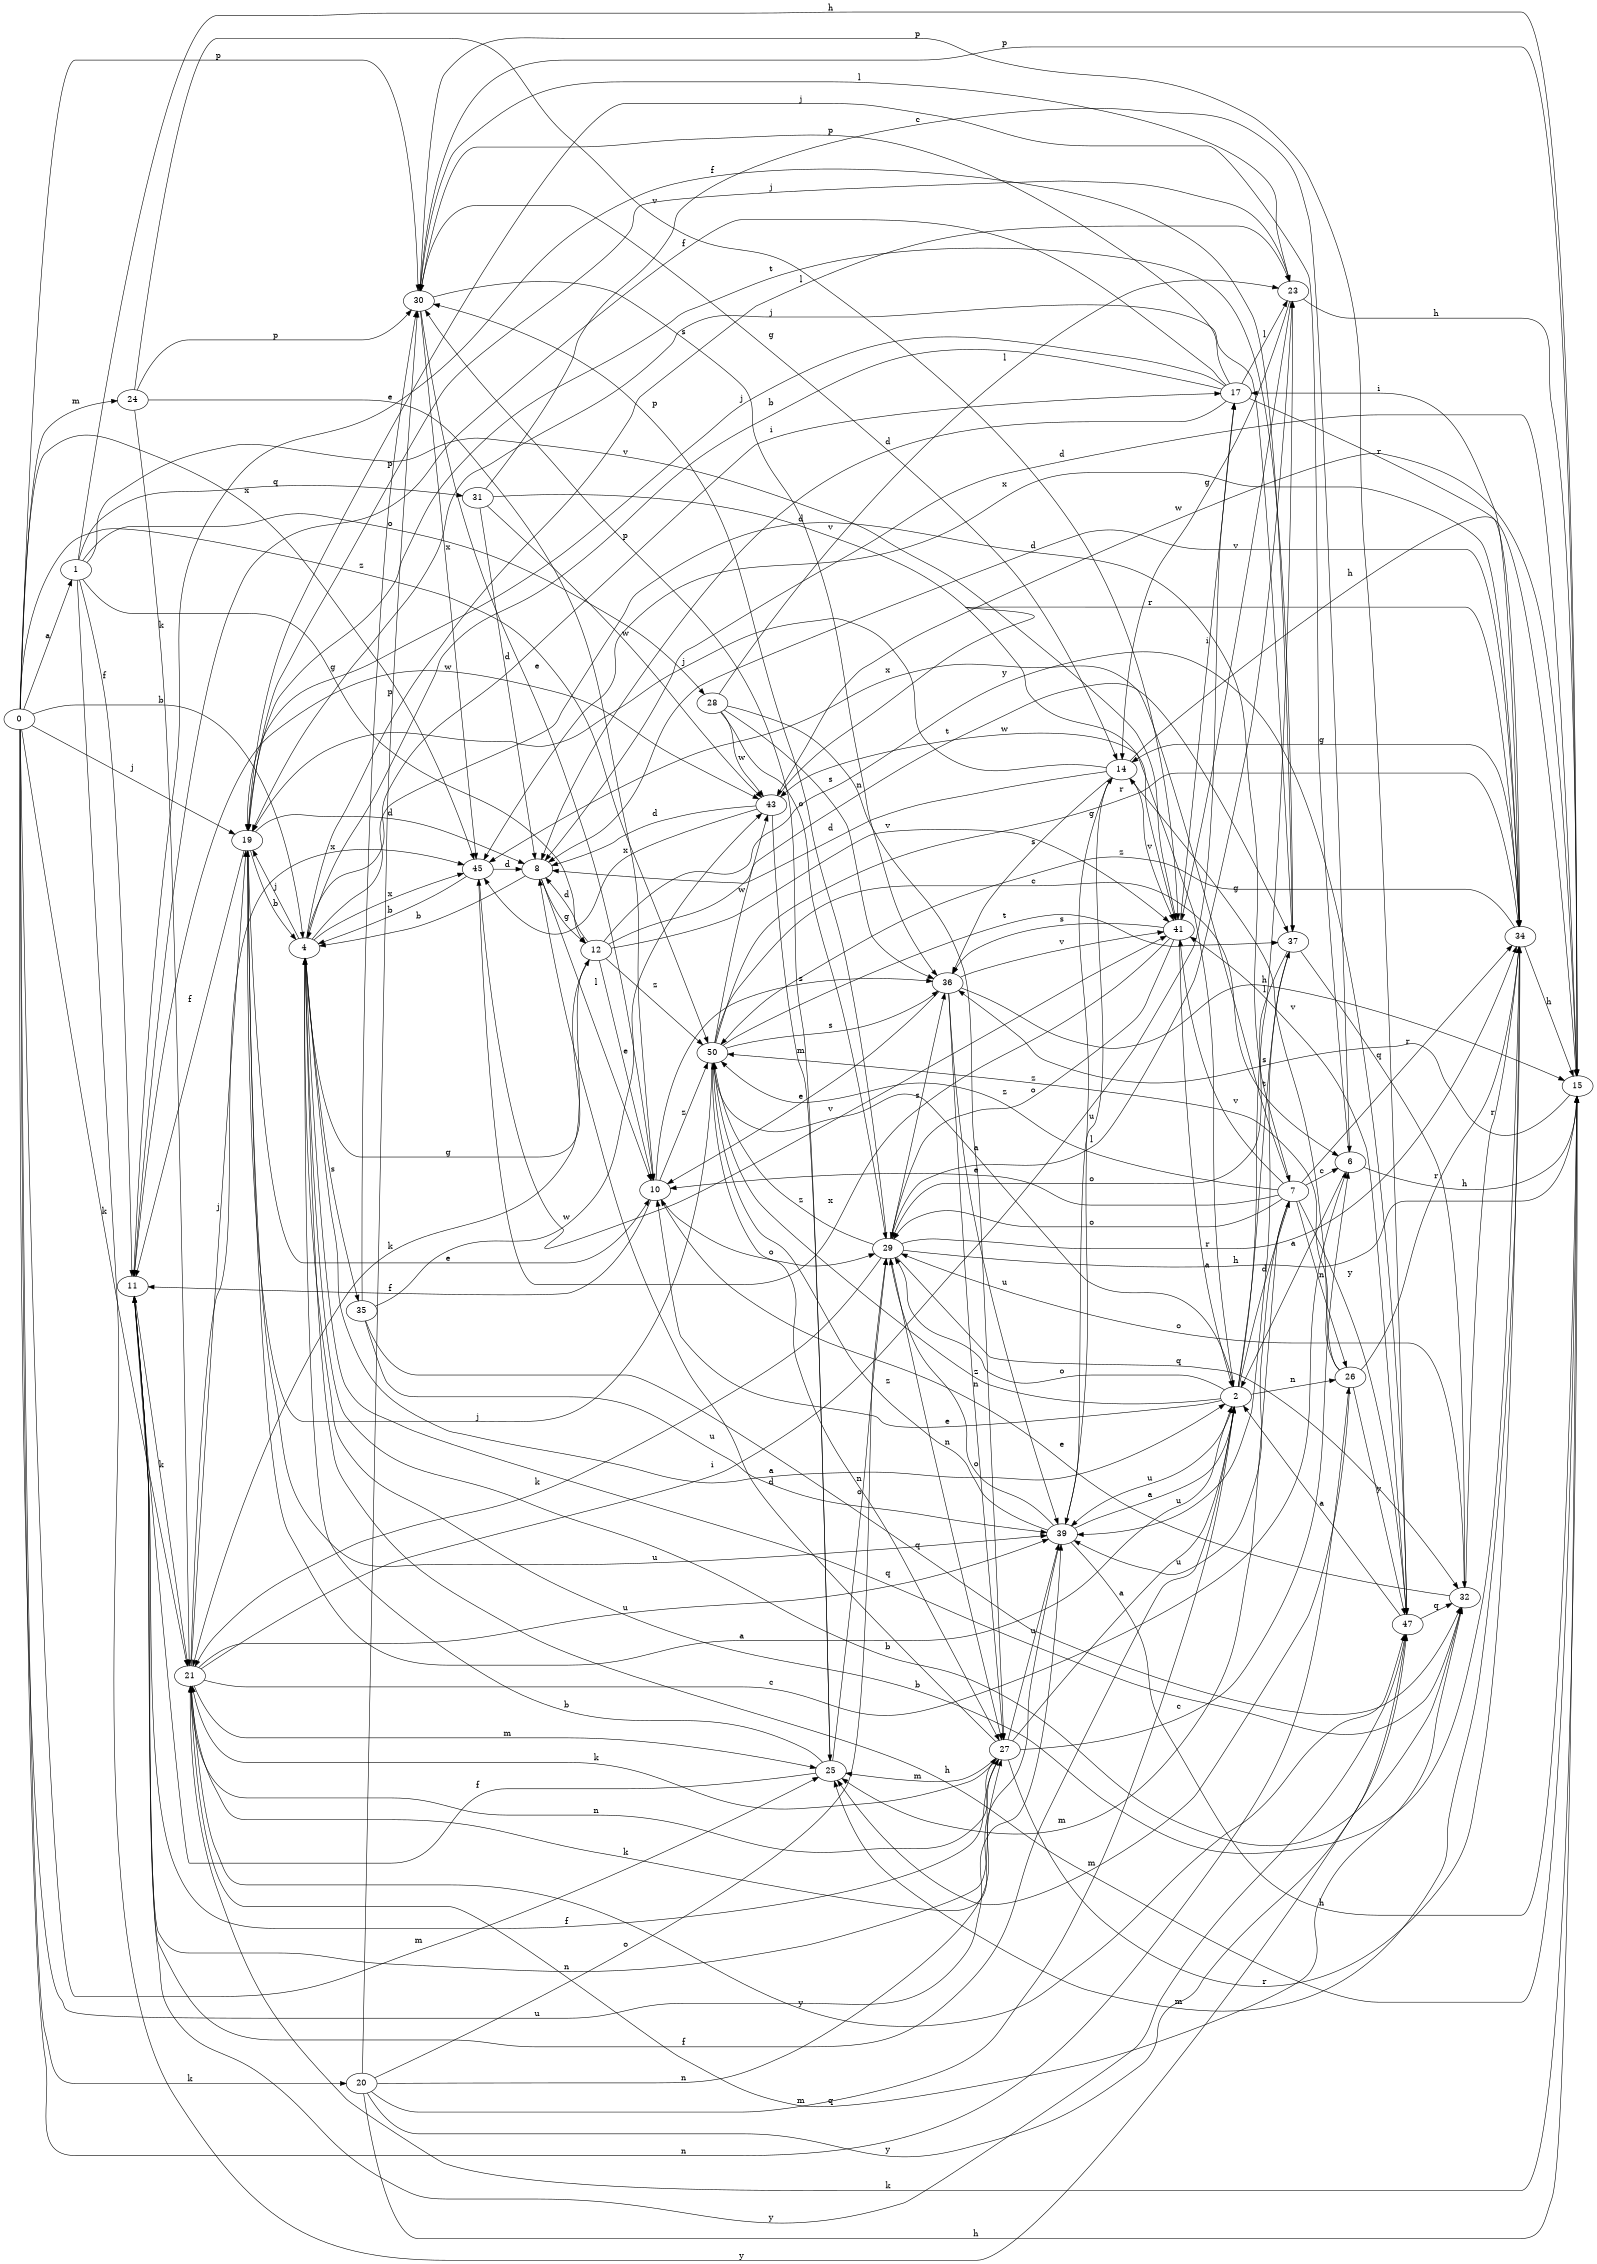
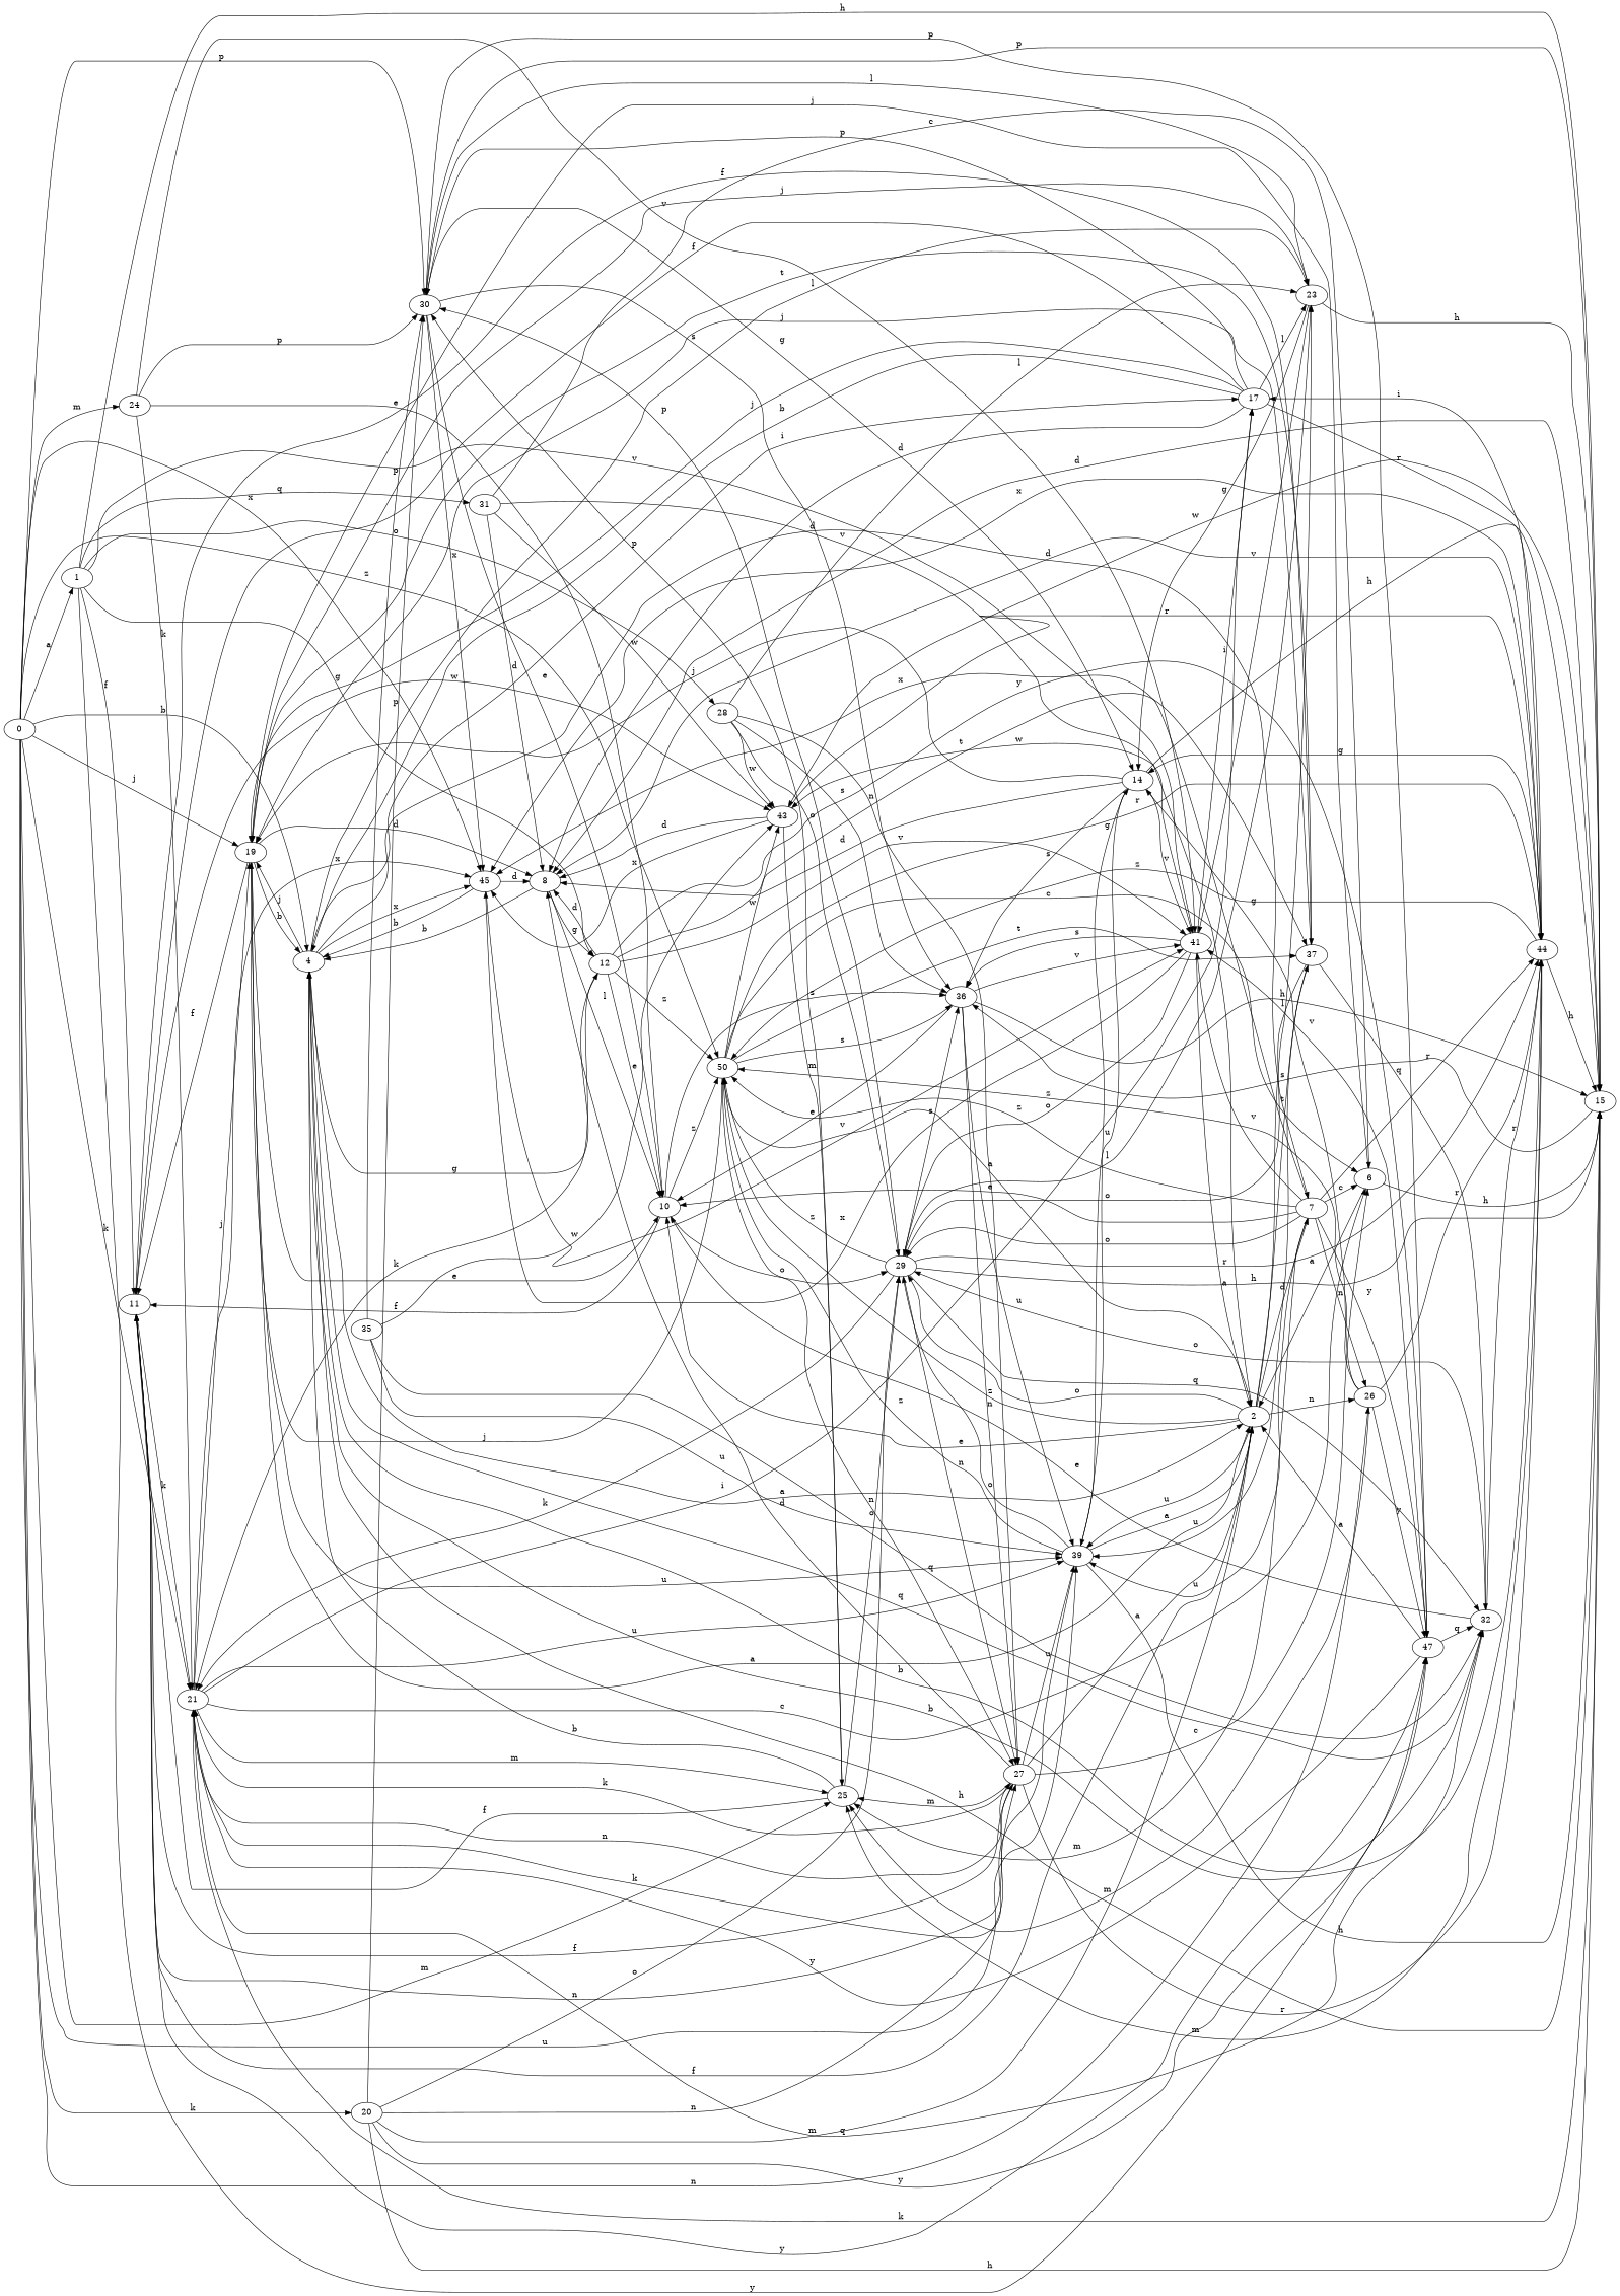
  strict digraph {
    fontname="DejaVu Serif"
    rankdir=LR
    node [fontname="DejaVu Serif"]
    edge [fontname="DejaVu Serif"]
    0
    1
    4
    19
    20
    21
    24
    25
    26
    30
    39
    45
    50
    11
    12
    15
    28
    31
    41
    47
    2
    7
    23
    17
    32
    35
    10
    37
    8
    29
    27
    6
-   34
+   34 [label=44]
    14
    36
    43
    0 -> 1 [label=a]
    0 -> 4 [label=b]
    0 -> 19 [label=j]
    0 -> 20 [label=k]
    0 -> 21 [label=k]
    0 -> 24 [label=m]
    0 -> 25 [label=m]
    0 -> 26 [label=n]
    0 -> 30 [label=p]
    0 -> 39 [label=u]
    0 -> 45 [label=x]
    0 -> 50 [label=z]
    1 -> 11 [label=f]
    1 -> 12 [label=g]
    1 -> 15 [label=h]
    1 -> 28 [label=o]
    1 -> 31 [label=q]
    1 -> 41 [label=v]
    1 -> 47 [label=y]
    4 -> 19 [label=j]
    4 -> 45 [label=x]
    4 -> 12 [label=g]
    4 -> 15 [label=h]
    4 -> 2 [label=a]
    4 -> 7 [label=d]
    4 -> 23 [label=l]
    4 -> 17 [label=i]
    4 -> 32 [label=q]
-   4 -> 35 [label=s]
    19 -> 4 [label=b]
    19 -> 39 [label=u]
    19 -> 11 [label=f]
    19 -> 2 [label=a]
    19 -> 10 [label=e]
    19 -> 37 [label=t]
    19 -> 8 [label=d]
    20 -> 30 [label=p]
    20 -> 15 [label=h]
    20 -> 47 [label=y]
    20 -> 2 [label=m]
    20 -> 29 [label=o]
    20 -> 27 [label=n]
    21 -> 19 [label=j]
    21 -> 25 [label=m]
    21 -> 39 [label=u]
    21 -> 45 [label=x]
-   21 -> 47 [label=y]
+   47 -> 21 [label=y]
    21 -> 17 [label=i]
    21 -> 32 [label=q]
    21 -> 27 [label=n]
    21 -> 6 [label=c]
    24 -> 21 [label=k]
    24 -> 30 [label=p]
    24 -> 41 [label=v]
    24 -> 10 [label=e]
    25 -> 4 [label=b]
    25 -> 30 [label=p]
    25 -> 11 [label=f]
    25 -> 29 [label=o]
    26 -> 25 [label=m]
    26 -> 50 [label=z]
    26 -> 47 [label=y]
    26 -> 34 [label=r]
    26 -> 14 [label=g]
    30 -> 45 [label=x]
    30 -> 23 [label=l]
    30 -> 10 [label=e]
    30 -> 14 [label=g]
    30 -> 36 [label=s]
    39 -> 21 [label=k]
    39 -> 50 [label=z]
    39 -> 15 [label=h]
    39 -> 2 [label=a]
    39 -> 29 [label=o]
    39 -> 14 [label=g]
    45 -> 4 [label=b]
    45 -> 41 [label=v]
    45 -> 8 [label=d]
    50 -> 19 [label=j]
    50 -> 2 [label=a]
    50 -> 37 [label=t]
    50 -> 27 [label=n]
    50 -> 6 [label=c]
    50 -> 34 [label=r]
    50 -> 36 [label=s]
    50 -> 43 [label=w]
    11 -> 21 [label=k]
    11 -> 47 [label=y]
    11 -> 27 [label=n]
    11 -> 43 [label=w]
    12 -> 21 [label=k]
    12 -> 50 [label=z]
    12 -> 41 [label=v]
    12 -> 47 [label=y]
    12 -> 10 [label=e]
    12 -> 37 [label=t]
    12 -> 8 [label=d]
    15 -> 21 [label=k]
    15 -> 30 [label=p]
    15 -> 8 [label=d]
    15 -> 36 [label=s]
    15 -> 43 [label=w]
    28 -> 23 [label=l]
    28 -> 29 [label=o]
    28 -> 27 [label=n]
    28 -> 36 [label=s]
    28 -> 43 [label=w]
    31 -> 41 [label=v]
    31 -> 8 [label=d]
    31 -> 6 [label=c]
    31 -> 43 [label=w]
    41 -> 45 [label=x]
    41 -> 2 [label=a]
    41 -> 17 [label=i]
    41 -> 29 [label=o]
    41 -> 36 [label=s]
    47 -> 30 [label=p]
    47 -> 41 [label=v]
    47 -> 2 [label=a]
    47 -> 32 [label=q]
    2 -> 26 [label=n]
    2 -> 39 [label=u]
    2 -> 50 [label=z]
    2 -> 11 [label=f]
    2 -> 7 [label=d]
    2 -> 23 [label=l]
    2 -> 10 [label=e]
    2 -> 37 [label=t]
    2 -> 29 [label=o]
    2 -> 43 [label=w]
    7 -> 25 [label=m]
    7 -> 26 [label=n]
    7 -> 39 [label=u]
    7 -> 45 [label=x]
    7 -> 50 [label=z]
    7 -> 41 [label=v]
    7 -> 47 [label=y]
    7 -> 10 [label=e]
    7 -> 29 [label=o]
    7 -> 6 [label=c]
    7 -> 34 [label=r]
    23 -> 19 [label=j]
    23 -> 15 [label=h]
    23 -> 41 [label=v]
    23 -> 14 [label=g]
    17 -> 4 [label=b]
    17 -> 19 [label=j]
    17 -> 30 [label=p]
    17 -> 11 [label=f]
    17 -> 23 [label=l]
    17 -> 8 [label=d]
    17 -> 34 [label=r]
    32 -> 4 [label=b]
    32 -> 10 [label=e]
    32 -> 29 [label=o]
    32 -> 34 [label=r]
    35 -> 30 [label=p]
    35 -> 39 [label=u]
    35 -> 32 [label=q]
    35 -> 43 [label=w]
    10 -> 50 [label=z]
    10 -> 11 [label=f]
    10 -> 29 [label=o]
    10 -> 36 [label=s]
    37 -> 19 [label=j]
    37 -> 39 [label=u]
    37 -> 11 [label=f]
    37 -> 32 [label=q]
    37 -> 29 [label=o]
    8 -> 4 [label=b]
    8 -> 12 [label=g]
    8 -> 10 [label=l]
    29 -> 21 [label=k]
    29 -> 30 [label=p]
    29 -> 50 [label=z]
    29 -> 15 [label=h]
    29 -> 23 [label=l]
    29 -> 32 [label=q]
    29 -> 27 [label=n]
    29 -> 34 [label=r]
    29 -> 36 [label=s]
    27 -> 21 [label=k]
    27 -> 25 [label=m]
    27 -> 39 [label=u]
    27 -> 11 [label=f]
    27 -> 2 [label=a]
    27 -> 8 [label=d]
    27 -> 6 [label=c]
    27 -> 34 [label=r]
    6 -> 19 [label=j]
    6 -> 15 [label=h]
    6 -> 2 [label=a]
    34 -> 4 [label=b]
    34 -> 25 [label=m]
    34 -> 45 [label=x]
    34 -> 50 [label=z]
    34 -> 15 [label=h]
    34 -> 17 [label=i]
    34 -> 8 [label=d]
    34 -> 14 [label=g]
    14 -> 19 [label=j]
    14 -> 39 [label=u]
    14 -> 15 [label=h]
    14 -> 41 [label=v]
    14 -> 8 [label=d]
    14 -> 36 [label=s]
    36 -> 39 [label=u]
    36 -> 15 [label=h]
    36 -> 41 [label=v]
    36 -> 10 [label=e]
    36 -> 27 [label=n]
    43 -> 25 [label=m]
    43 -> 45 [label=x]
    43 -> 8 [label=d]
    43 -> 34 [label=r]
  }
